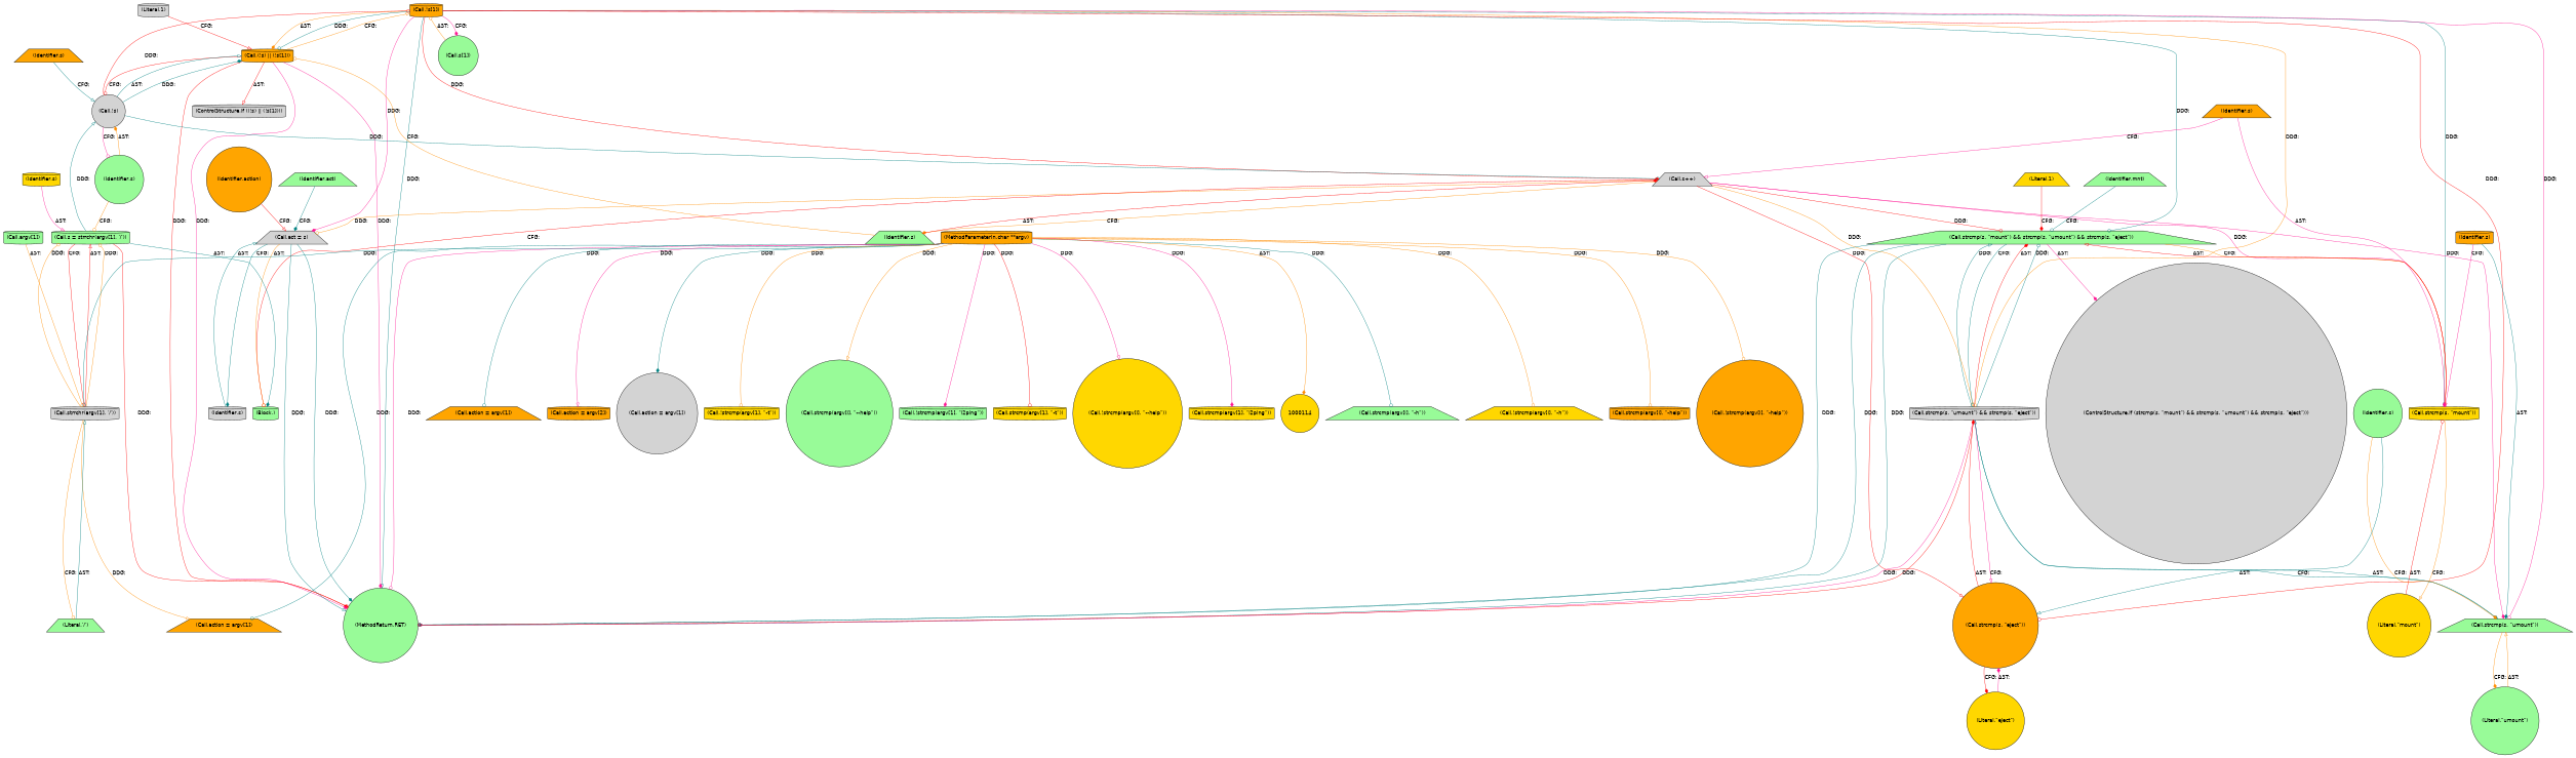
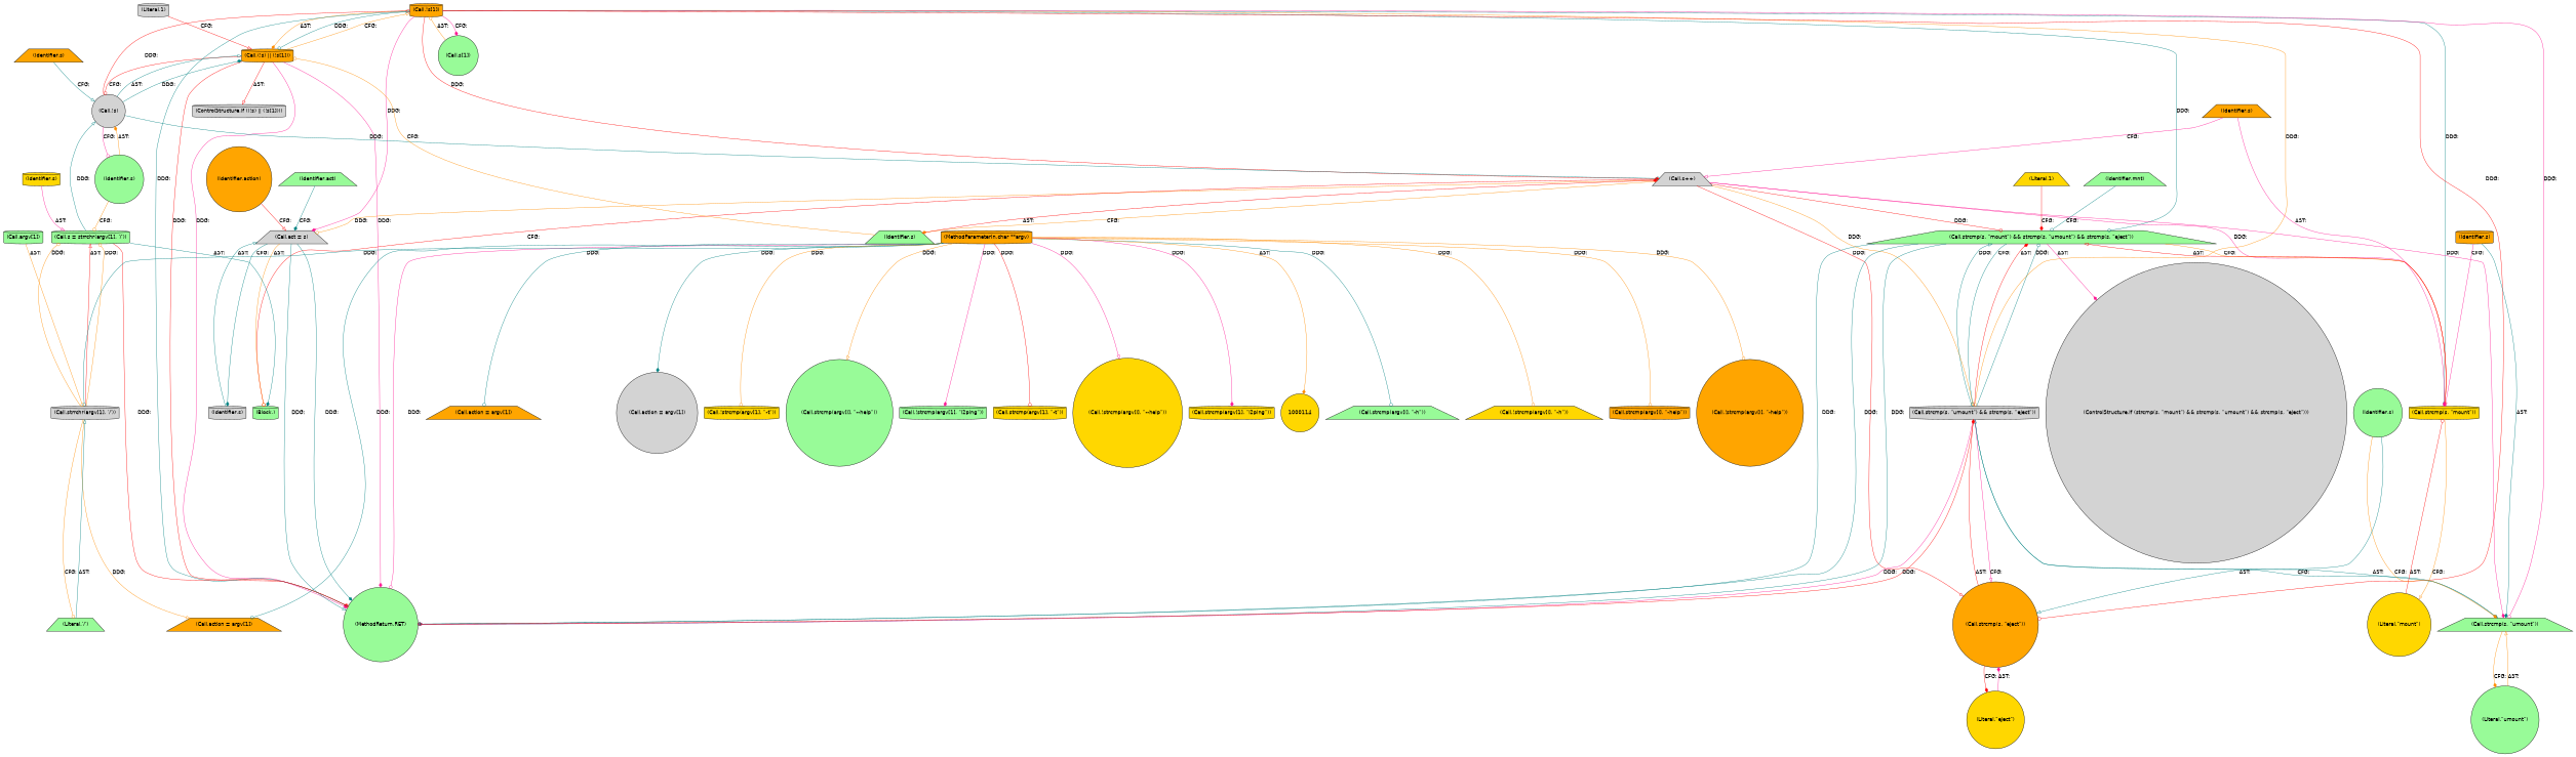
  digraph {
    fontname="DejaVu Sans"
    node [fillcolor=palegreen fontname="DejaVu Sans" shape=cylinder style=filled]
    edge [arrowhead=odot color=teal fontname="DejaVu Sans"]
    n1 [fillcolor=orange label="(Call,!s[1])"]
    n2 [fillcolor=orange label="(Call,(!s) || (!s[1]))"]
    n3 [fillcolor=lightgrey label="(Call,s++)" shape=trapezium]
    n4 [label="(Call,strcmp(s, \"mount\") && strcmp(s, \"umount\") && strcmp(s, \"eject\"))" shape=trapezium]
    n5 [fillcolor=gold label="(Call,strcmp(s, \"mount\"))"]
    n6 [fillcolor=lightgrey label="(Call,strcmp(s, \"umount\") && strcmp(s, \"eject\"))"]
    n7 [label="(Call,strcmp(s, \"umount\"))" shape=trapezium]
    n8 [fillcolor=orange label="(Call,strcmp(s, \"eject\"))" shape=circle]
    n9 [fillcolor=lightgrey label="(Call,act = s)" shape=trapezium]
    n10 [label="(MethodReturn,RET)" shape=circle]
    n11 [label="(Call,s[1])" shape=circle]
    n12 [fillcolor=lightgrey label="(Call,!s)" shape=circle]
    n13 [fillcolor=lightgrey label="(ControlStructure,if ((!s) || (!s[1])))"]
    n14 [label="(Block,)"]
    n15 [label="(Identifier,s)" shape=trapezium]
    n16 [fillcolor=lightgrey label="(ControlStructure,if (strcmp(s, \"mount\") && strcmp(s, \"umount\") && strcmp(s, \"eject\")))" shape=circle]
    n17 [fillcolor=gold label="(Literal,\"mount\")" shape=circle]
    n18 [label="(Literal,\"umount\")" shape=circle]
    n19 [fillcolor=gold label="(Literal,\"eject\")" shape=circle]
    n20 [fillcolor=lightgrey label="(Identifier,s)"]
    n21 [label="(Identifier,s)" shape=circle]
    n22 [label="(Call,s = strrchr(argv[1], '/'))"]
    n23 [fillcolor=lightgrey label="(Call,strrchr(argv[1], '/'))"]
    n24 [label="(Literal,'/')" shape=trapezium]
    n25 [fillcolor=orange label="(Call,action = argv[1])" shape=trapezium]
    n26 [fillcolor=orange label="(MethodParameterIn,char **argv)"]
    n27 [label="(Call,strcmp(argv[i], \"-h\"))" shape=trapezium]
    n28 [fillcolor=gold label="(Call,!strcmp(argv[i], \"-h\"))" shape=trapezium]
    n29 [fillcolor=orange label="(Call,strcmp(argv[i], \"-help\"))"]
    n30 [fillcolor=orange label="(Call,!strcmp(argv[i], \"-help\"))" shape=circle]
    n31 [fillcolor=orange label="(Call,action = argv[1])" shape=trapezium]
-   n32 [fillcolor=orange label="(Call,action = argv[2])"]
    n33 [fillcolor=lightgrey label="(Call,action = argv[1])" shape=circle]
    n34 [fillcolor=gold label="(Call,!strcmp(argv[1], \"-t\"))"]
    n35 [label="(Call,strcmp(argv[i], \"--help\"))" shape=circle]
    n36 [label="(Call,!strcmp(argv[1], \"l2ping\"))"]
    n37 [fillcolor=gold label="(Call,strcmp(argv[1], \"-t\"))"]
    n38 [fillcolor=gold label="(Call,!strcmp(argv[i], \"--help\"))" shape=circle]
    n39 [fillcolor=gold label="(Call,strcmp(argv[1], \"l2ping\"))"]
    1000114 [fillcolor=gold shape=circle]
    n41 [fillcolor=orange label="(Identifier,s)" shape=trapezium]
    n42 [fillcolor=orange label="(Identifier,s)" shape=trapezium]
    n43 [label="(Call,argv[1])"]
    n44 [label="(Identifier,act)" shape=trapezium]
    n45 [label="(Identifier,s)" shape=circle]
    n46 [label="(Identifier,mnt)" shape=trapezium]
    n47 [fillcolor=lightgrey label="(Literal,1)"]
    n48 [fillcolor=gold label="(Identifier,s)"]
    n49 [fillcolor=orange label="(Identifier,action)" shape=circle]
    n50 [fillcolor=gold label="(Literal,1)" shape=trapezium]
    n51 [fillcolor=orange label="(Identifier,s)"]
    n1 -> n2 [arrowhead=diamond color=darkorange label="AST: "]
    n1 -> n2 [label="DDG: "]
    n1 -> n3 [arrowhead=diamond color=red label="DDG: "]
    n1 -> n4 [label="DDG: "]
    n1 -> n5 [arrowhead=onormal label="DDG: "]
    n1 -> n6 [color=darkorange label="DDG: "]
    n1 -> n7 [color=deeppink label="DDG: "]
    n1 -> n8 [color=red label="DDG: "]
    n1 -> n9 [arrowhead=diamond color=deeppink label="DDG: "]
-   n1 -> n10 [arrowhead=onormal label="DDG: "]
+   n10 -> n1 [arrowhead=onormal label="DDG: "]
    n1 -> n11 [arrowhead=diamond color=deeppink label="CFG: "]
    n2 -> n1 [arrowhead=onormal color=darkorange label="CFG: "]
    n2 -> n10 [arrowhead=diamond color=red label="DDG: "]
    n2 -> n10 [arrowhead=diamond color=deeppink label="DDG: "]
    n2 -> n10 [arrowhead=diamond color=deeppink label="DDG: "]
    n2 -> n12 [color=red label="CFG: "]
    n2 -> n13 [arrowhead=onormal color=red label="AST: "]
    n3 -> n4 [color=red label="DDG: "]
    n3 -> n5 [color=deeppink label="DDG: "]
    n3 -> n6 [arrowhead=onormal color=darkorange label="DDG: "]
    n3 -> n7 [arrowhead=diamond color=deeppink label="DDG: "]
    n3 -> n8 [arrowhead=onormal color=red label="DDG: "]
    n3 -> n9 [color=darkorange label="DDG: "]
    n3 -> n14 [color=red label="CFG: "]
    n3 -> n15 [arrowhead=diamond color=darkorange label="CFG: "]
    n4 -> n5 [arrowhead=onormal color=darkorange label="CFG: "]
    n4 -> n6 [label="CFG: "]
    n4 -> n10 [arrowhead=diamond label="DDG: "]
    n4 -> n10 [label="DDG: "]
    n4 -> n10 [label="DDG: "]
    n4 -> n16 [arrowhead=diamond color=deeppink label="AST: "]
    n5 -> n4 [arrowhead=onormal color=red label="AST: "]
    n5 -> n17 [arrowhead=onormal color=darkorange label="CFG: "]
    n6 -> n4 [arrowhead=diamond color=red label="AST: "]
    n6 -> n4 [label="DDG: "]
    n6 -> n4 [arrowhead=onormal label="DDG: "]
    n6 -> n7 [arrowhead=diamond label="CFG: "]
    n6 -> n8 [arrowhead=onormal color=deeppink label="CFG: "]
    n6 -> n10 [arrowhead=onormal color=deeppink label="DDG: "]
    n6 -> n10 [color=red label="DDG: "]
    n7 -> n6 [arrowhead=onormal label="AST: "]
    n7 -> n18 [arrowhead=diamond color=darkorange label="CFG: "]
    n8 -> n6 [arrowhead=diamond color=red label="AST: "]
    n8 -> n19 [arrowhead=diamond color=red label="CFG: "]
    n9 -> n10 [arrowhead=diamond label="DDG: "]
    n9 -> n10 [arrowhead=onormal label="DDG: "]
    n9 -> n14 [color=darkorange label="AST: "]
    n9 -> n20 [arrowhead=diamond label="CFG: "]
    n11 -> n1 [color=darkorange label="AST: "]
    n12 -> n1 [color=red label="DDG: "]
    n12 -> n2 [arrowhead=onormal label="AST: "]
    n12 -> n2 [arrowhead=diamond label="DDG: "]
    n12 -> n3 [label="DDG: "]
    n12 -> n21 [color=deeppink label="CFG: "]
    n15 -> n2 [color=darkorange label="CFG: "]
    n15 -> n3 [arrowhead=diamond color=red label="AST: "]
    n17 -> n5 [color=red label="AST: "]
    n18 -> n7 [arrowhead=onormal color=darkorange label="AST: "]
    n19 -> n8 [arrowhead=diamond color=deeppink label="AST: "]
    n20 -> n9 [arrowhead=onormal label="AST: "]
    n21 -> n12 [arrowhead=diamond color=darkorange label="AST: "]
    n21 -> n22 [color=darkorange label="CFG: "]
    n22 -> n10 [color=red label="DDG: "]
    n22 -> n12 [arrowhead=onormal label="DDG: "]
    n22 -> n14 [arrowhead=diamond label="AST: "]
-   n22 -> n23 [arrowhead=onormal color=red label="CFG: "]
    n23 -> n22 [arrowhead=onormal color=red label="AST: "]
    n23 -> n22 [color=darkorange label="DDG: "]
    n23 -> n22 [color=darkorange label="DDG: "]
    n23 -> n24 [color=darkorange label="CFG: "]
    n23 -> n25 [arrowhead=onormal color=darkorange label="DDG: "]
    n24 -> n23 [arrowhead=onormal label="AST: "]
    n26 -> n10 [color=deeppink label="DDG: "]
    n26 -> n23 [label="DDG: "]
    n26 -> n25 [label="DDG: "]
    n26 -> n27 [label="DDG: "]
    n26 -> n28 [color=darkorange label="DDG: "]
    n26 -> n29 [color=darkorange label="DDG: "]
    n26 -> n30 [color=darkorange label="DDG: "]
    n26 -> n31 [label="DDG: "]
-   n26 -> n32 [arrowhead=onormal color=deeppink label="DDG: "]
    n26 -> n33 [arrowhead=diamond label="DDG: "]
    n26 -> n34 [color=darkorange label="DDG: "]
    n26 -> n35 [arrowhead=onormal color=darkorange label="DDG: "]
    n26 -> n36 [arrowhead=diamond color=deeppink label="DDG: "]
    n26 -> n37 [color=red label="DDG: "]
    n26 -> n38 [arrowhead=onormal color=deeppink label="DDG: "]
    n26 -> n39 [arrowhead=diamond color=deeppink label="DDG: "]
    n26 -> 1000114 [arrowhead=diamond color=darkorange label="AST: "]
    n41 -> n3 [arrowhead=onormal color=deeppink label="CFG: "]
    n41 -> n5 [arrowhead=diamond color=deeppink label="AST: "]
    n42 -> n12 [arrowhead=onormal label="CFG: "]
    n43 -> n23 [color=darkorange label="AST: "]
    n44 -> n9 [arrowhead=diamond label="CFG: "]
    n45 -> n7 [arrowhead=diamond color=darkorange label="CFG: "]
    n45 -> n8 [arrowhead=onormal label="AST: "]
    n46 -> n4 [label="CFG: "]
    n47 -> n2 [arrowhead=onormal color=red label="CFG: "]
    n48 -> n22 [arrowhead=onormal color=deeppink label="AST: "]
    n49 -> n9 [arrowhead=onormal color=red label="CFG: "]
    n50 -> n4 [arrowhead=diamond color=red label="CFG: "]
    n51 -> n5 [arrowhead=onormal color=deeppink label="CFG: "]
    n51 -> n7 [arrowhead=diamond label="AST: "]
  }
